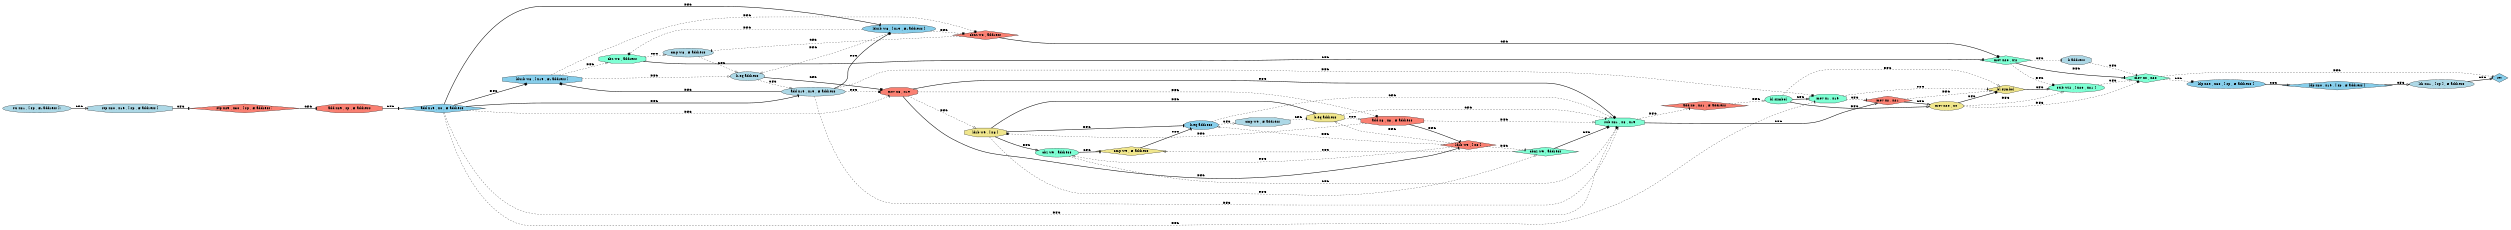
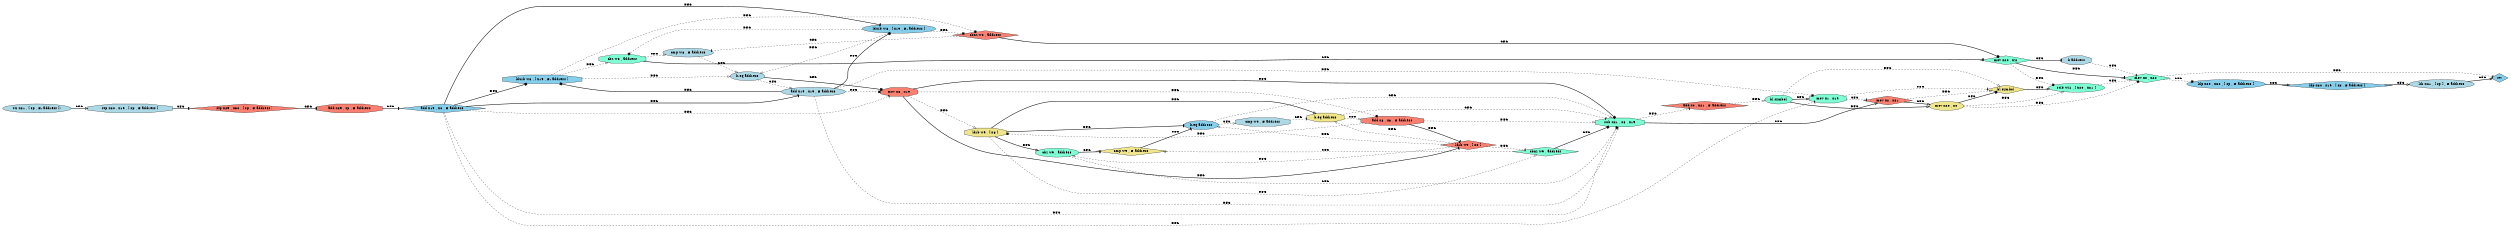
  digraph {
    rankdir=LR
    node [fillcolor=aquamarine shape=diamond style=filled]
    edge [arrowhead=onormal style=dashed]
    n1 [fillcolor=lightblue label="str x21 , [ sp , #- address ]!" shape=ellipse]
    n2 [fillcolor=lightblue label="stp x20 , x19 , [ sp , # address ]" shape=octagon]
    n3 [fillcolor=salmon label="stp x29 , x30 , [ sp , # address ]"]
    n4 [fillcolor=salmon label="add x29 , sp , # address" shape=octagon]
    n5 [fillcolor=skyblue label="add x19 , x0 , # address"]
    n6 [fillcolor=skyblue label="ldurb w8 , [ x19 , #- address ]" shape=octagon]
    n7 [fillcolor=salmon label="mov x8 , x19" shape=octagon]
    n8 [fillcolor=lightblue label="add x19 , x19 , # address" shape=ellipse]
    n9 [label="sub x21 , x8 , x19" shape=octagon]
    n10 [fillcolor=skyblue label="ldurb w8 , [ x19 , #- address ]" shape=ellipse]
    n11 [label="mov x1 , x19" shape=octagon]
    n12 [label="cbz w8 , address" shape=octagon]
    n13 [fillcolor=lightblue label="b.eq address" shape=ellipse]
    n14 [fillcolor=salmon label="cbnz w8 , address"]
    n15 [fillcolor=khaki label="ldrb w9 , [ x8 ]" shape=octagon]
    n16 [fillcolor=salmon label="add x8 , x8 , # address" shape=octagon]
    n17 [fillcolor=salmon label="ldrb w9 , [ x8 ]"]
    n18 [fillcolor=salmon label="add x0 , x21 , # address"]
    n19 [fillcolor=salmon label="mov x2 , x21"]
    n20 [fillcolor=khaki label="bl symbol"]
    n21 [label="mov x20 , xzr"]
    n22 [fillcolor=lightblue label="cmp w8 , # address" shape=ellipse]
    n23 [fillcolor=lightblue label="b address" shape=octagon]
    n24 [label="mov x0 , x20"]
    n25 [label="strb wzr , [ x20 , x21 ]" shape=ellipse]
    n26 [fillcolor=skyblue label="ldp x29 , x30 , [ sp , # address ]" shape=ellipse]
    n27 [fillcolor=skyblue label=ret]
    n28 [fillcolor=skyblue label="ldp x20 , x19 , [ sp , # address ]"]
    n29 [label="cbz w9 , address" shape=ellipse]
    n30 [fillcolor=skyblue label="b.eq address" shape=ellipse]
    n31 [fillcolor=khaki label="b.eq address" shape=octagon]
    n32 [label="cbnz w9 , address"]
    n33 [fillcolor=lightblue label="ldr x21 , [ sp ] , # address" shape=ellipse]
    n34 [fillcolor=khaki label="cmp w9 , # address"]
    n35 [fillcolor=lightblue label="cmp w9 , # address" shape=octagon]
    n36 [label="bl symbol" shape=ellipse]
    n37 [fillcolor=khaki label="mov x20 , x0" shape=ellipse]
    n1 -> n2 [label=CFG style=bold]
    n2 -> n3 [arrowhead=tee label=CFG style=bold]
    n3 -> n4 [arrowhead=tee label=CFG style=bold]
    n4 -> n5 [arrowhead=tee label=CFG style=bold]
    n5 -> n6 [arrowhead=box label=DFG style=bold]
    n5 -> n7 [arrowhead=tee label=DFG]
    n5 -> n8 [arrowhead=tee label=DFG style=bold]
    n5 -> n9 [arrowhead=box label=DFG]
    n5 -> n10 [arrowhead=tee label=DFG style=bold]
    n5 -> n11 [arrowhead=tee label=DFG]
    n6 -> n12 [label=DFG]
    n6 -> n13 [label=DFG]
    n6 -> n14 [arrowhead=box label=DFG]
    n7 -> n9 [arrowhead=box label=DFG style=bold]
    n7 -> n15 [label=DFG]
    n7 -> n16 [arrowhead=box label=DFG]
    n7 -> n17 [arrowhead=tee label=DFG style=bold]
    n8 -> n6 [arrowhead=box label=DFG style=bold]
    n8 -> n7 [arrowhead=box label=DFG]
    n8 -> n9 [label=DFG]
    n8 -> n10 [arrowhead=box label=DFG style=bold]
    n8 -> n11 [arrowhead=box label=DFG]
    n9 -> n18 [arrowhead=tee label=DFG]
    n9 -> n19 [label=DFG style=bold]
    n10 -> n12 [arrowhead=box label=DFG]
    n10 -> n13 [label=DFG]
    n10 -> n14 [arrowhead=box label=DFG]
    n11 -> n19 [arrowhead=tee label=CFG]
    n11 -> n20 [arrowhead=tee label=DFG]
    n12 -> n21 [arrowhead=tee label=CFG style=bold]
    n12 -> n22 [label=CFG]
    n13 -> n7 [arrowhead=box label=CFG style=bold]
    n13 -> n8 [label=CFG]
    n14 -> n21 [arrowhead=box label=CFG style=bold]
    n14 -> n22 [arrowhead=tee label=CFG]
    n15 -> n29 [label=DFG style=bold]
    n15 -> n30 [arrowhead=tee label=DFG style=bold]
    n15 -> n31 [label=DFG style=bold]
    n15 -> n32 [label=DFG]
    n16 -> n9 [label=DFG]
    n16 -> n15 [arrowhead=box label=DFG]
    n16 -> n17 [arrowhead=tee label=DFG style=bold]
    n17 -> n29 [label=DFG]
    n17 -> n30 [label=DFG]
    n17 -> n31 [label=DFG]
    n17 -> n32 [arrowhead=tee label=DFG]
    n18 -> n36 [label=DFG]
    n19 -> n20 [label=DFG]
    n19 -> n37 [label=CFG style=bold]
    n20 -> n25 [label=CFG style=bold]
-   n21 -> n23 [arrowhead=tee label=CFG]
+   n21 -> n23 [arrowhead=tee label=CFG style=bold]
    n21 -> n24 [arrowhead=tee label=DFG style=bold]
    n21 -> n25 [arrowhead=box label=DFG]
    n22 -> n13 [label=CFG]
    n23 -> n24 [arrowhead=tee label=CFG]
    n24 -> n26 [arrowhead=box label=CFG]
    n24 -> n27 [arrowhead=tee label=DFG]
    n25 -> n24 [label=CFG]
    n26 -> n28 [label=CFG style=bold]
    n28 -> n33 [label=CFG style=bold]
    n29 -> n9 [arrowhead=tee label=CFG]
    n29 -> n34 [arrowhead=tee label=CFG style=bold]
    n30 -> n9 [label=CFG]
    n30 -> n35 [label=CFG]
    n31 -> n9 [arrowhead=tee label=CFG]
    n31 -> n16 [label=CFG]
    n32 -> n9 [arrowhead=box label=CFG style=bold]
    n32 -> n34 [label=CFG]
    n33 -> n27 [label=CFG style=bold]
    n34 -> n30 [arrowhead=tee label=CFG style=bold]
    n35 -> n31 [arrowhead=tee label=CFG]
    n36 -> n11 [label=CFG style=bold]
    n36 -> n20 [label=DFG]
    n36 -> n37 [label=DFG style=bold]
    n37 -> n20 [arrowhead=box label=CFG style=bold]
    n37 -> n24 [arrowhead=box label=DFG]
    n37 -> n25 [label=DFG]
  }
